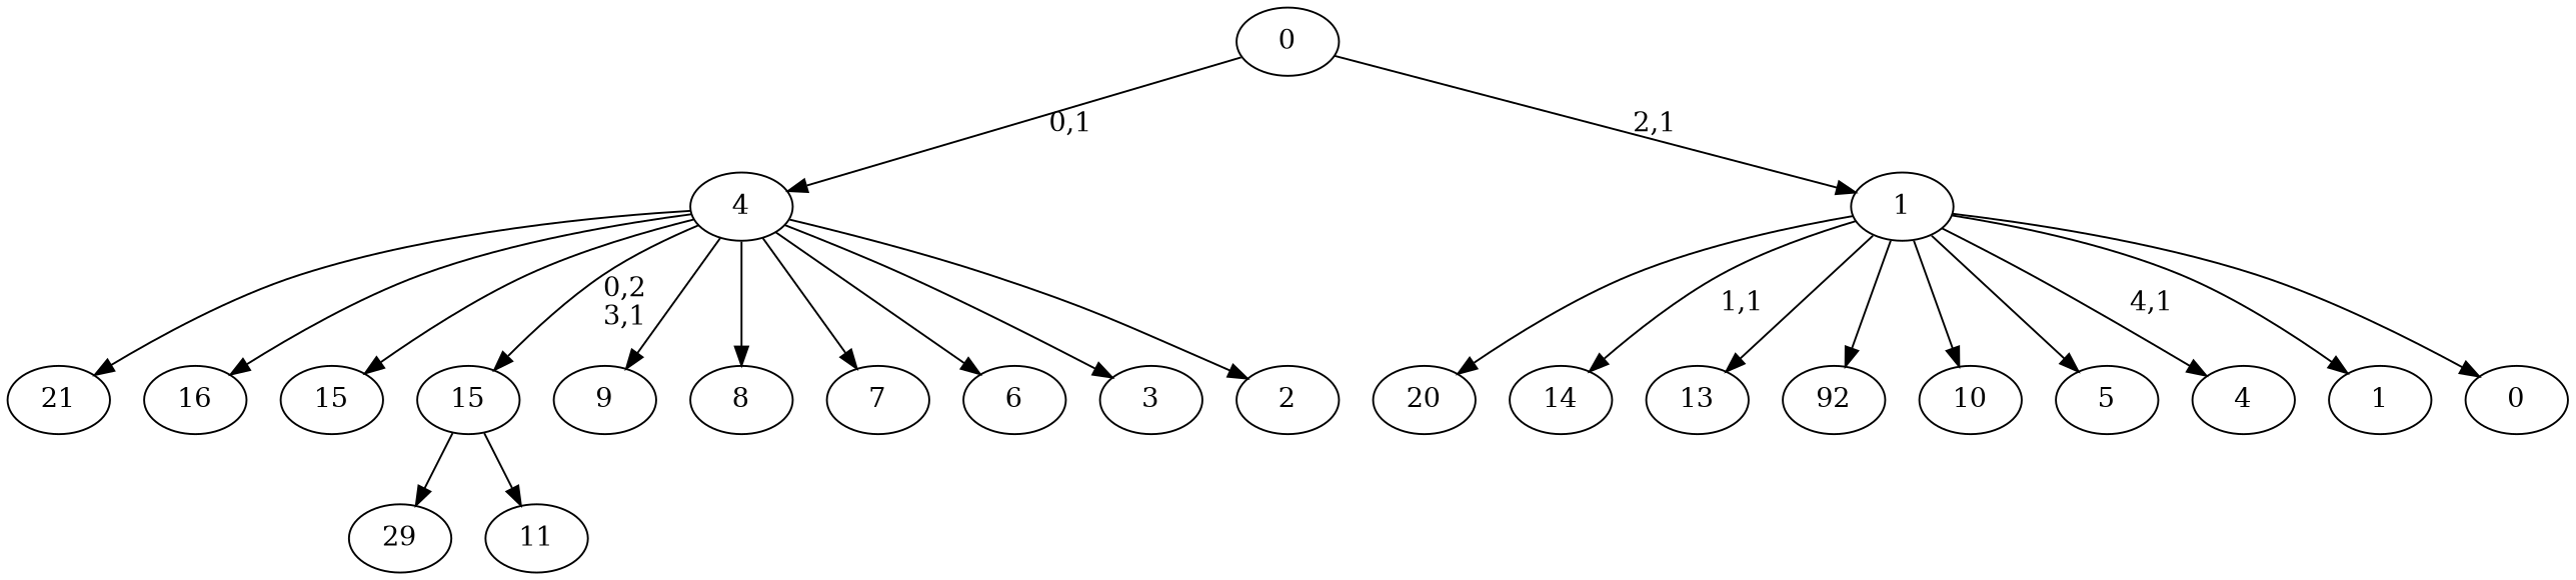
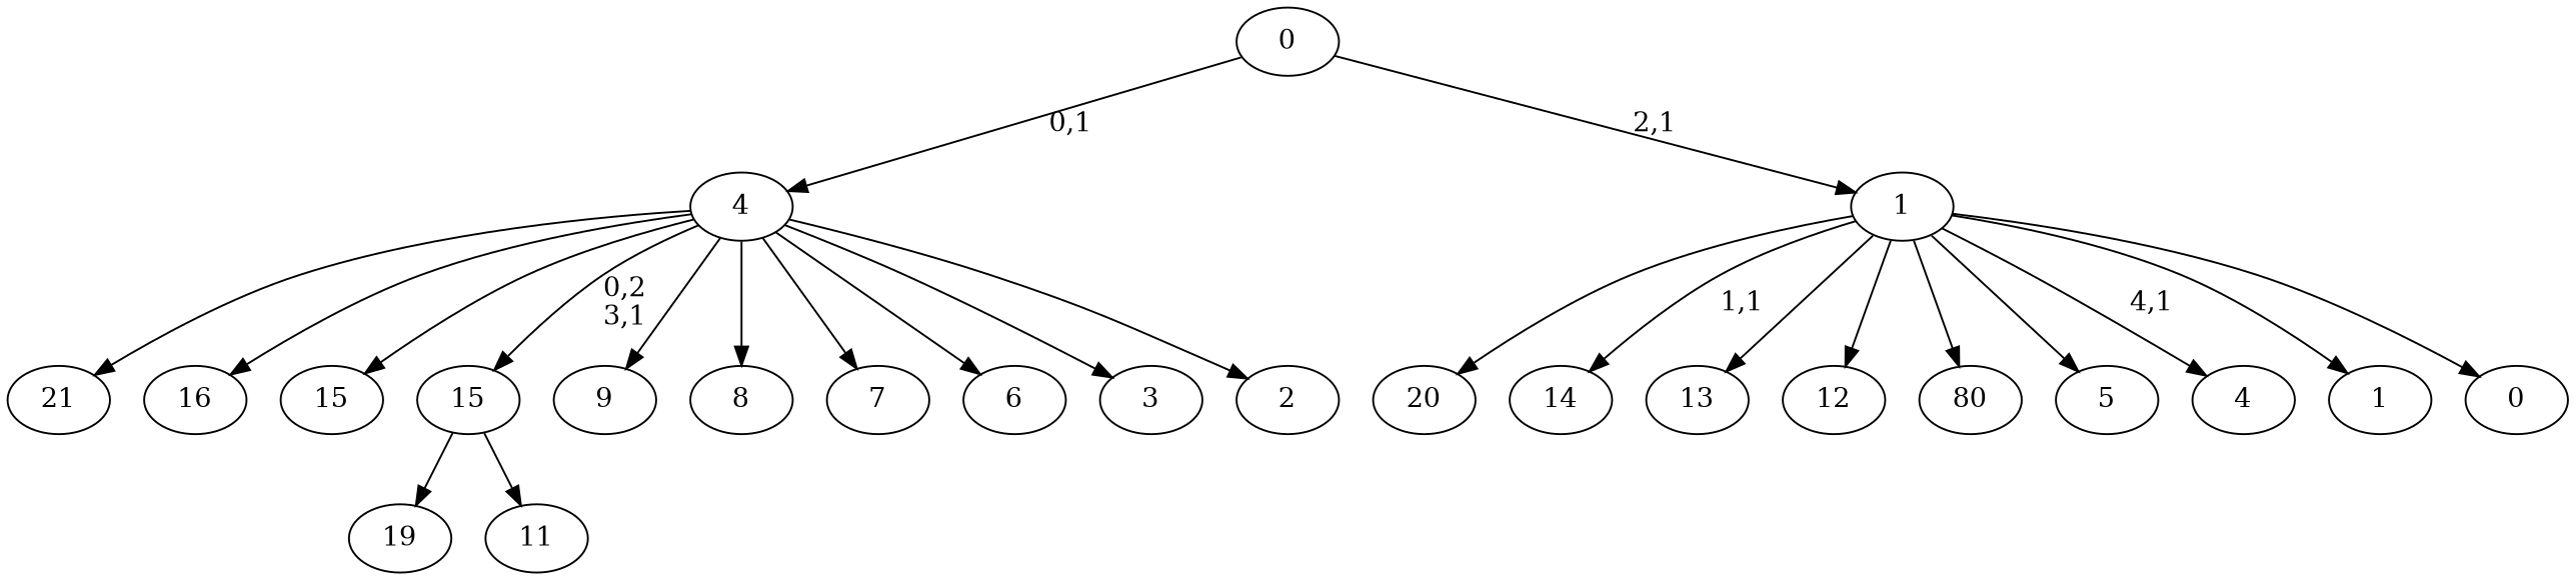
  digraph {
    n1 [label=21]
    n2 [label=20]
-   n3 [label=29]
+   n3 [label=19]
    n4 [label=16]
    n5 [label=15]
    n6 [label=14]
    n7 [label=13]
-   n8 [label=92]
+   n8 [label=12]
    n9 [label=11]
    15
-   n11 [label=10]
+   n11 [label=80]
    n12 [label=9]
    n13 [label=8]
    n14 [label=7]
    n15 [label=6]
    n16 [label=5]
    n17 [label=4]
    n18 [label=3]
    n19 [label=2]
    4
    n21 [label=1]
    n22 [label=0]
    1
    0
    15 -> n3
    15 -> n9
    4 -> n1
    4 -> n4
    4 -> n5
    4 -> 15 [label="0,2\n3,1"]
    4 -> n12
    4 -> n13
    4 -> n14
    4 -> n15
    4 -> n18
    4 -> n19
    1 -> n2
    1 -> n6 [label="1,1"]
    1 -> n7
    1 -> n8
    1 -> n11
    1 -> n16
    1 -> n17 [label="4,1"]
    1 -> n21
    1 -> n22
    0 -> 4 [label="0,1"]
    0 -> 1 [label="2,1"]
  }
